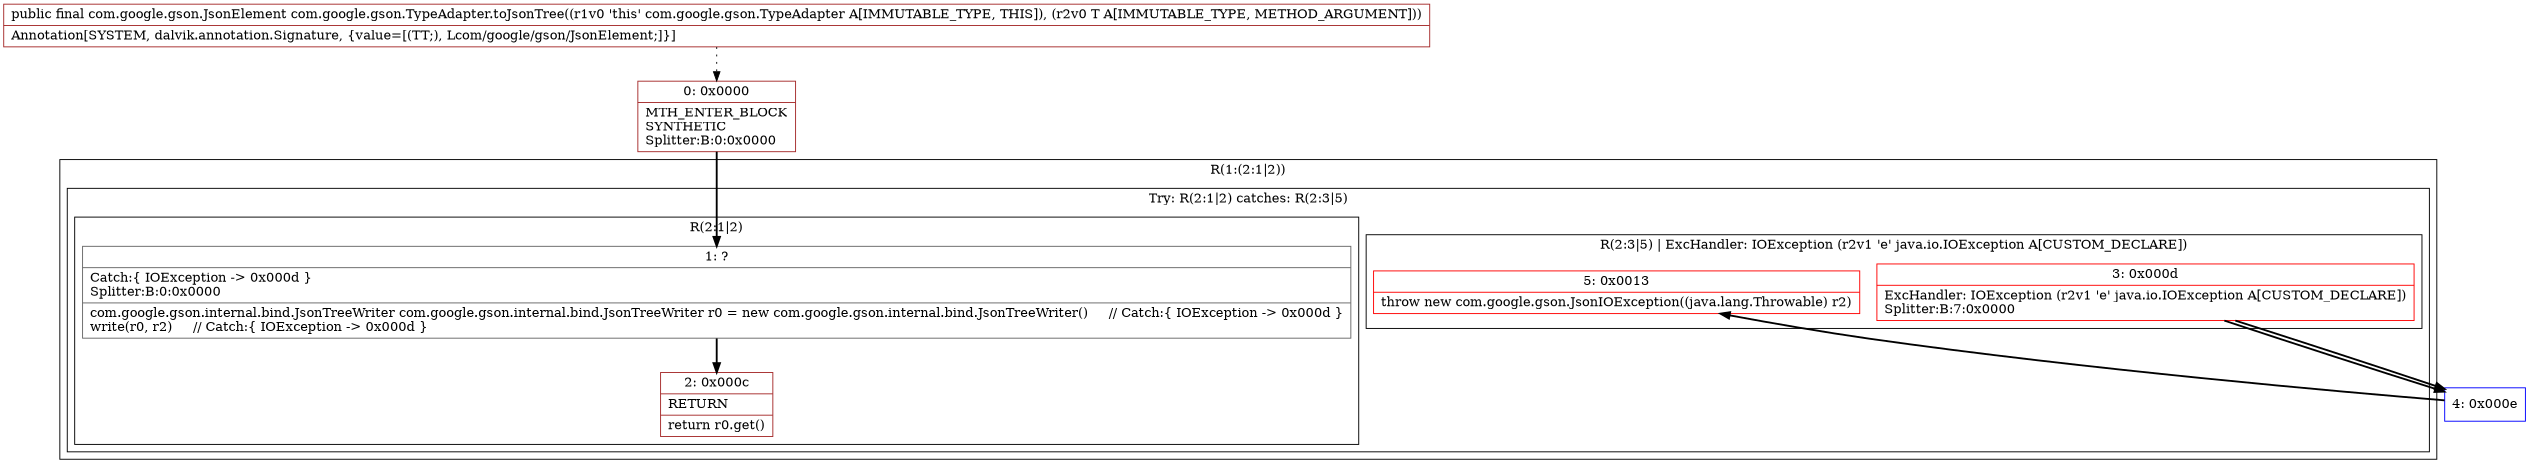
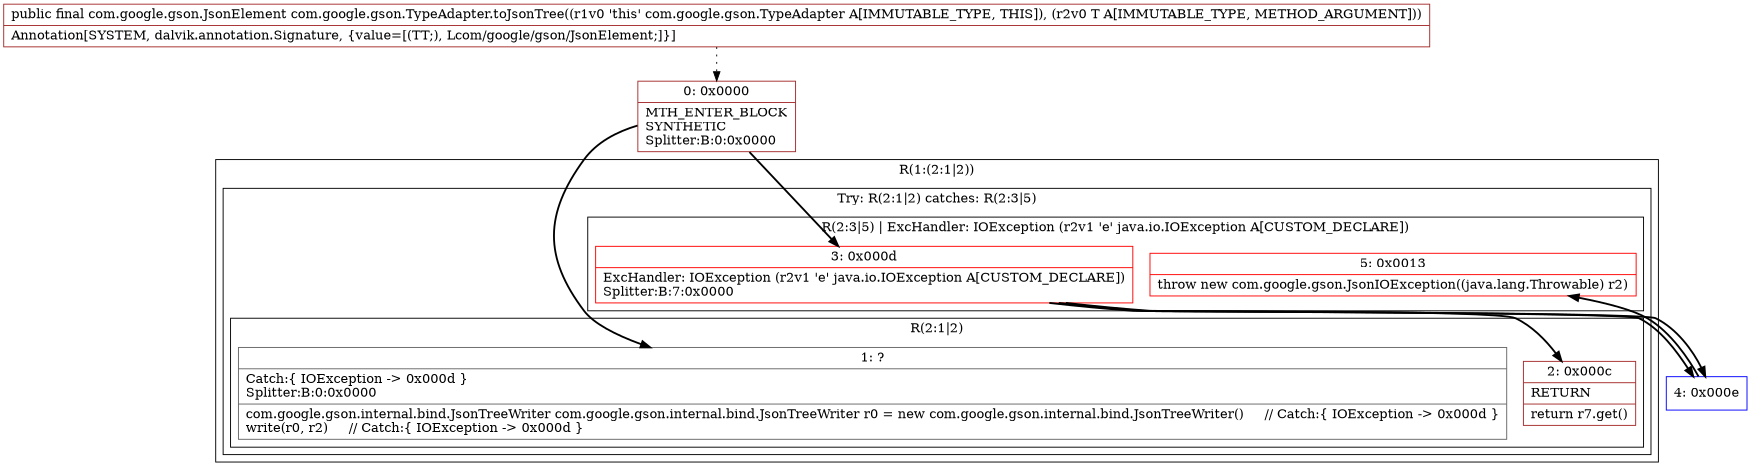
  digraph {
    node [color=brown shape=record]
    edge [style=bold]
    n1 [color=gray40 label="{1\:\ ?|Catch:\{ IOException \-\> 0x000d \}\lSplitter:B:0:0x0000\l|com.google.gson.internal.bind.JsonTreeWriter com.google.gson.internal.bind.JsonTreeWriter r0 = new com.google.gson.internal.bind.JsonTreeWriter()     \/\/ Catch:\{ IOException \-\> 0x000d \}\lwrite(r0, r2)     \/\/ Catch:\{ IOException \-\> 0x000d \}\l}"]
-   n2 [label="{2\:\ 0x000c|RETURN\l|return r0.get()\l}"]
+   n2 [label="{2\:\ 0x000c|RETURN\l|return r7.get()\l}"]
    n3 [color=red label="{3\:\ 0x000d|ExcHandler: IOException (r2v1 'e' java.io.IOException A[CUSTOM_DECLARE])\lSplitter:B:7:0x0000\l}"]
    n4 [color=red label="{5\:\ 0x0013|throw new com.google.gson.JsonIOException((java.lang.Throwable) r2)\l}"]
    n5 [color=blue label="{4\:\ 0x000e}"]
    n6 [label="{0\:\ 0x0000|MTH_ENTER_BLOCK\lSYNTHETIC\lSplitter:B:0:0x0000\l}"]
    n7 [label="{public final com.google.gson.JsonElement com.google.gson.TypeAdapter.toJsonTree((r1v0 'this' com.google.gson.TypeAdapter A[IMMUTABLE_TYPE, THIS]), (r2v0 T A[IMMUTABLE_TYPE, METHOD_ARGUMENT]))  | Annotation[SYSTEM, dalvik.annotation.Signature, \{value=[(TT;), Lcom\/google\/gson\/JsonElement;]\}]\l}"]
    subgraph cluster_1 {
      label="R(1:(2:1|2))"
      subgraph cluster_2 {
        label="Try: R(2:1|2) catches: R(2:3|5)"
        subgraph cluster_3 {
          label="R(2:1|2)"
          n1
          n2
        }
        subgraph cluster_4 {
          label="R(2:3|5) | ExcHandler: IOException (r2v1 'e' java.io.IOException A[CUSTOM_DECLARE])\l"
          n3
          n4
        }
      }
    }
    subgraph cluster_5 {
      label="R(2:3|5) | ExcHandler: IOException (r2v1 'e' java.io.IOException A[CUSTOM_DECLARE])\l"
    }
-   n1 -> n2
+   n3 -> n2
    n3 -> n5
    n3 -> n5
    n5 -> n4
    n6 -> n1
+   n6 -> n3
    n7 -> n6 [style=dotted]
  }
